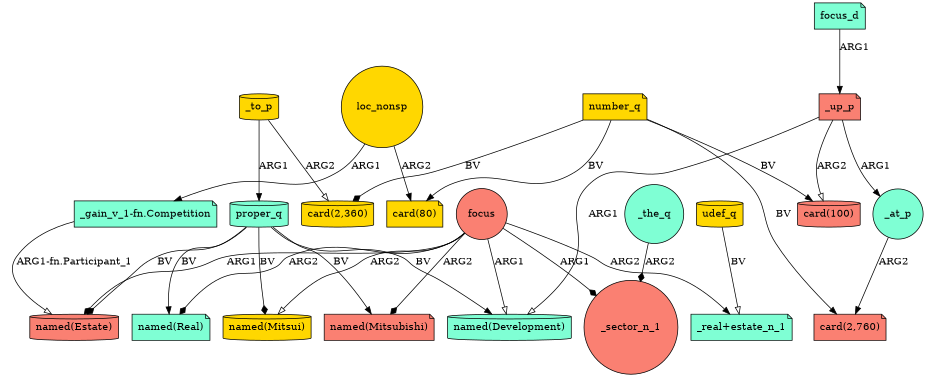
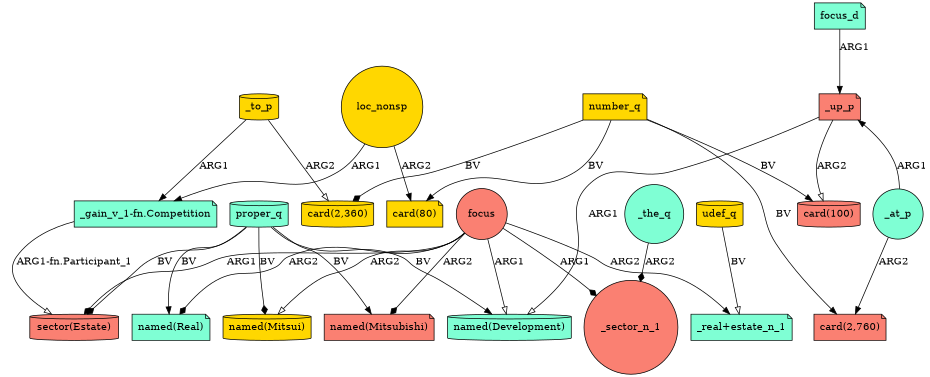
  digraph {
    node [fillcolor=aquamarine shape=note style=filled]
    edge [arrowhead=normal]
    proper_q [shape=cylinder]
    "named(Real)"
    "named(Mitsubishi)" [fillcolor=salmon]
-   "named(Estate)" [fillcolor=salmon shape=cylinder]
+   "named(Estate)" [fillcolor=salmon shape=cylinder label="sector(Estate)"]
    "named(Mitsui)" [fillcolor=gold shape=cylinder]
    "named(Development)" [shape=cylinder]
    focus_d
    _up_p [fillcolor=salmon]
    "card(100)" [fillcolor=salmon shape=cylinder]
    _the_q [shape=circle]
    _sector_n_1 [fillcolor=salmon shape=circle]
    _to_p [fillcolor=gold shape=cylinder]
    "card(2,360)" [fillcolor=gold shape=cylinder]
    "_gain_v_1-fn.Competition"
    number_q [fillcolor=gold]
    "card(2,760)" [fillcolor=salmon]
    "card(80)" [fillcolor=gold]
    n18 [fillcolor=salmon label=focus shape=circle]
    "_real+estate_n_1"
    loc_nonsp [fillcolor=gold shape=circle]
    _at_p [shape=circle]
    udef_q [fillcolor=gold shape=cylinder]
    proper_q -> "named(Real)" [label=BV]
    proper_q -> "named(Mitsubishi)" [label=BV]
    proper_q -> "named(Estate)" [arrowhead=diamond label=BV]
    proper_q -> "named(Mitsui)" [arrowhead=diamond label=BV]
    proper_q -> "named(Development)" [label=BV]
    focus_d -> _up_p [label=ARG1]
    _up_p -> "named(Development)" [arrowhead=onormal label=ARG1]
    _up_p -> "card(100)" [arrowhead=onormal label=ARG2]
    _the_q -> _sector_n_1 [arrowhead=diamond label=ARG2]
    _to_p -> "card(2,360)" [arrowhead=onormal label=ARG2]
-   _to_p -> proper_q [label=ARG1]
+   _to_p -> "_gain_v_1-fn.Competition" [label=ARG1]
    "_gain_v_1-fn.Competition" -> "named(Estate)" [arrowhead=onormal label="ARG1-fn.Participant_1"]
    number_q -> "card(100)" [label=BV]
    number_q -> "card(2,360)" [arrowhead=diamond label=BV]
    number_q -> "card(2,760)" [label=BV]
    number_q -> "card(80)" [label=BV]
    n18 -> "named(Real)" [arrowhead=diamond label=ARG2]
    n18 -> "named(Mitsubishi)" [arrowhead=diamond label=ARG2]
    n18 -> "named(Estate)" [arrowhead=diamond label=ARG1]
    n18 -> "named(Mitsui)" [arrowhead=onormal label=ARG2]
    n18 -> "named(Development)" [arrowhead=onormal label=ARG1]
    n18 -> _sector_n_1 [arrowhead=diamond label=ARG1]
    n18 -> "_real+estate_n_1" [label=ARG2]
    loc_nonsp -> "_gain_v_1-fn.Competition" [label=ARG1]
    loc_nonsp -> "card(80)" [label=ARG2]
-   _up_p -> _at_p [label=ARG1]
+   _at_p -> _up_p [label=ARG1]
    _at_p -> "card(2,760)" [label=ARG2]
    udef_q -> "_real+estate_n_1" [arrowhead=onormal label=BV]
  }
